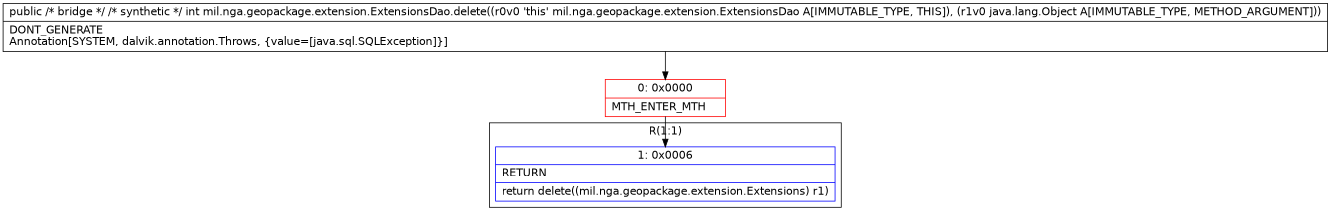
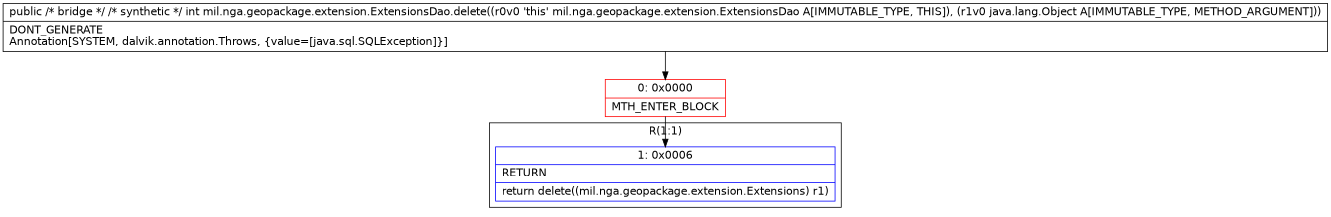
  digraph {
    fontname="DejaVu Sans"
    node [shape=record fontname="DejaVu Sans"]
    edge [fontname="DejaVu Sans"]
    n1 [color=blue label="{1\:\ 0x0006|RETURN\l|return delete((mil.nga.geopackage.extension.Extensions) r1)\l}"]
-   n2 [color=red label="{0\:\ 0x0000|MTH_ENTER_MTH\l}"]
+   n2 [color=red label="{0\:\ 0x0000|MTH_ENTER_BLOCK\l}"]
    n3 [label="{public \/* bridge *\/ \/* synthetic *\/ int mil.nga.geopackage.extension.ExtensionsDao.delete((r0v0 'this' mil.nga.geopackage.extension.ExtensionsDao A[IMMUTABLE_TYPE, THIS]), (r1v0 java.lang.Object A[IMMUTABLE_TYPE, METHOD_ARGUMENT]))  | DONT_GENERATE\lAnnotation[SYSTEM, dalvik.annotation.Throws, \{value=[java.sql.SQLException]\}]\l}"]
    subgraph cluster_1 {
      label="R(1:1)"
      n1
    }
    n2 -> n1
    n3 -> n2
  }
